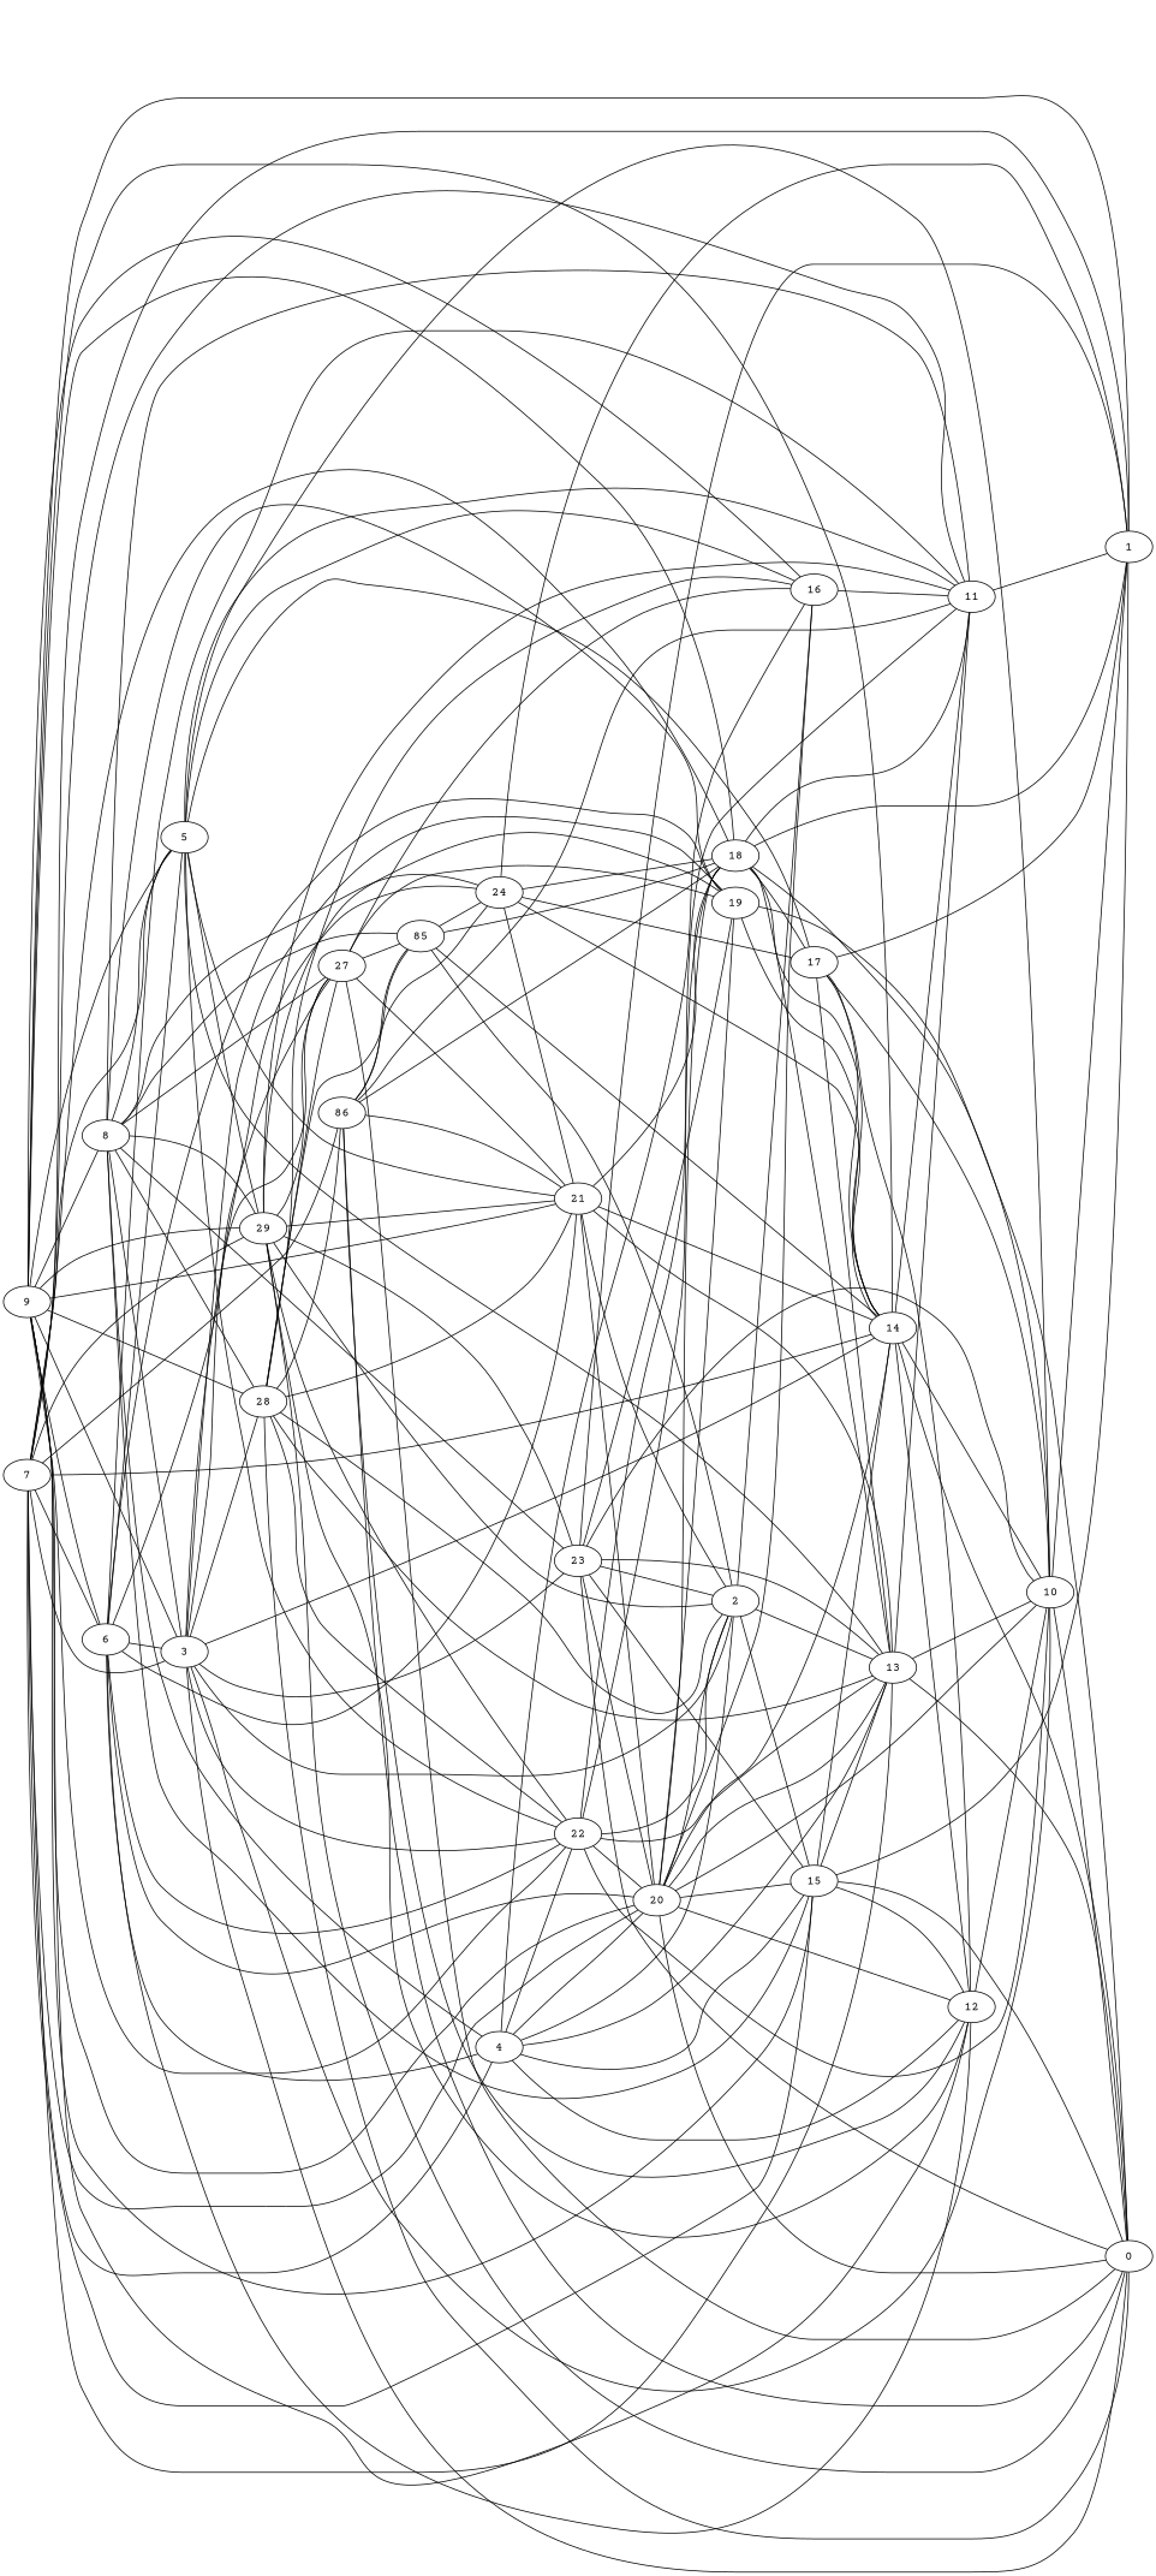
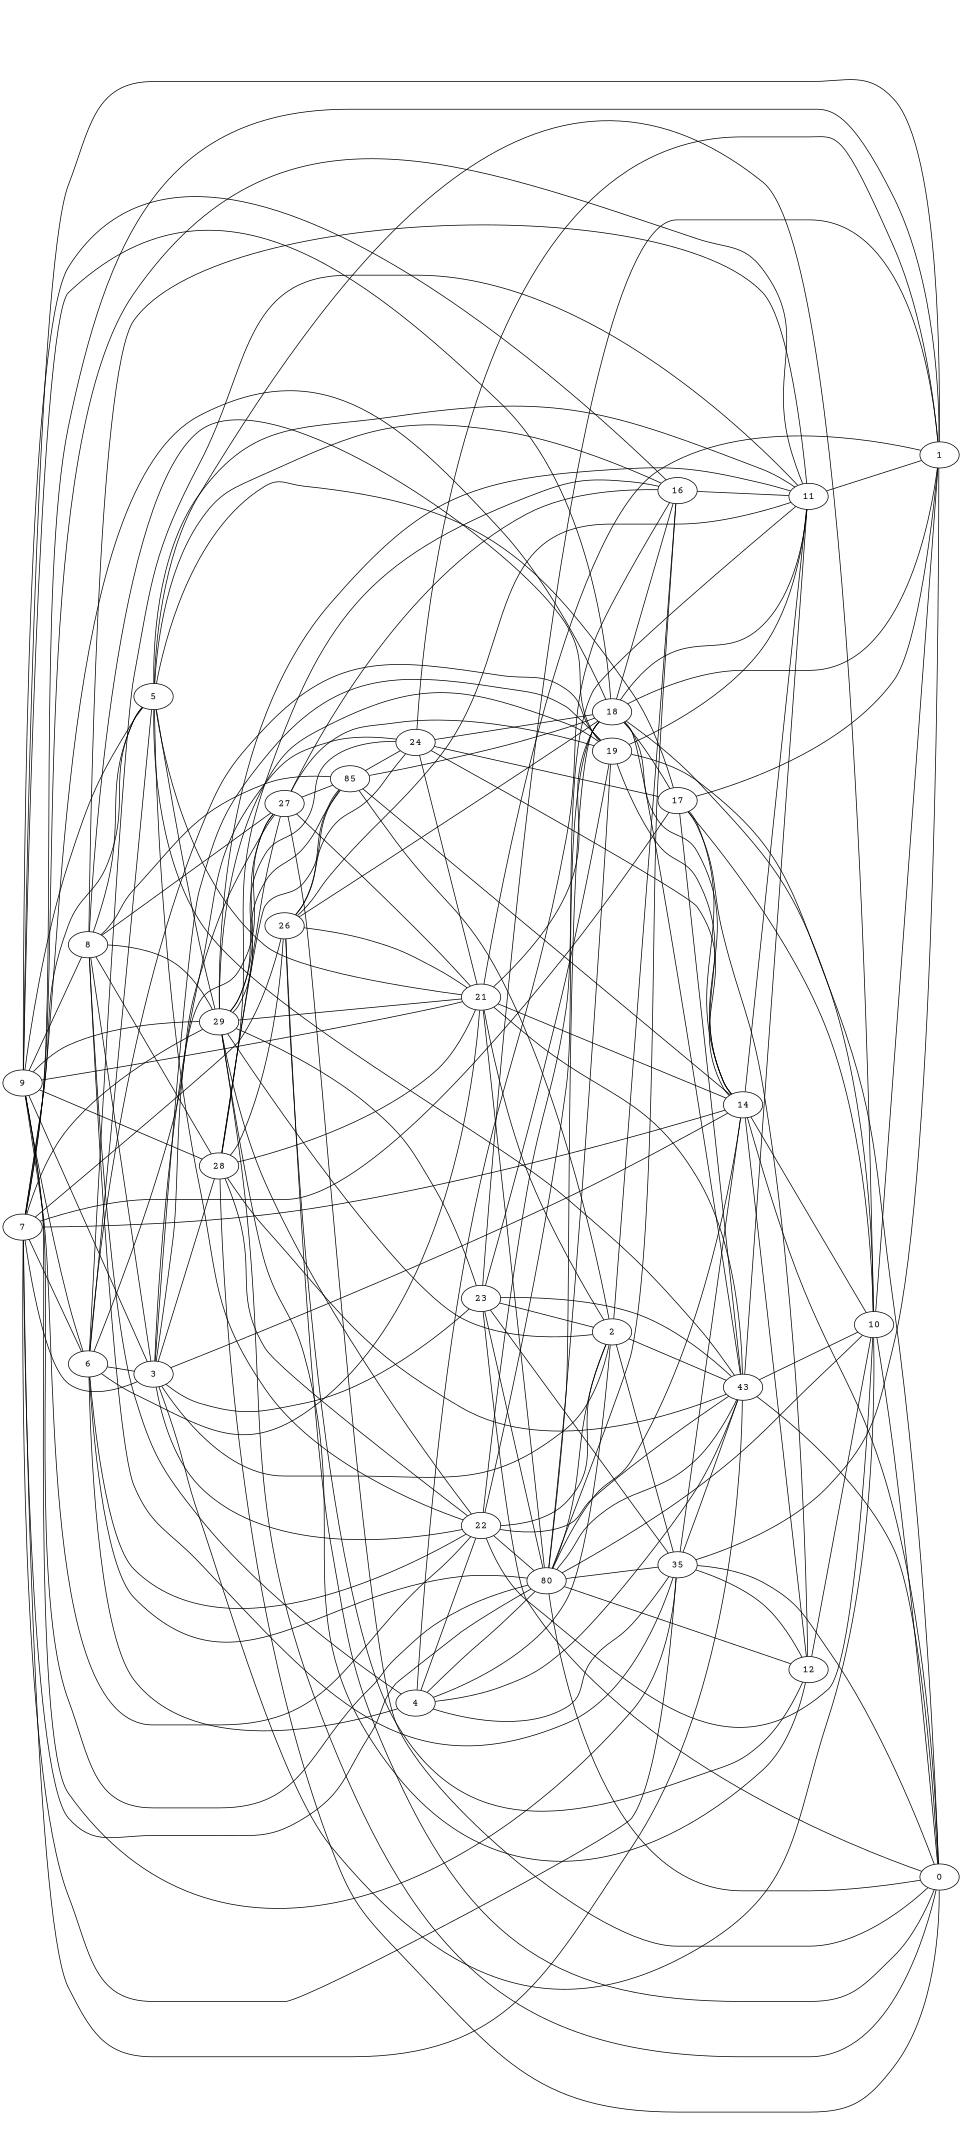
  digraph {
    fontname="Courier Prime"
    rankdir=LR
    node [fontname="Courier Prime"]
    edge [color=black dir=none fontname="Courier Prime"]
    22
    10
-   20
+   20 [label=80]
    2
    11
    18
-   13
+   13 [label=43]
    1
    0
-   15
+   15 [label=35]
    19
    14
    16
    12
    9
    8
    6
    21
    3
    28
    29
    5
    23
    27
    n25 [label=85]
    4
    24
    17
-   26 [label=86]
+   26
    7
    subgraph sub_1 {
      22
      10
      20
      2
      11
      18
      13
      1
      0
      15
      19
      14
      16
      12
      9
      8
      6
      21
      3
      28
      29
      5
      23
      27
      n25
      4
      24
      17
      26
      7
    }
    22 -> 10
    22 -> 20
    22 -> 2
    22 -> 11
    22 -> 18
    22 -> 13
    10 -> 1
    10 -> 0
    20 -> 10
    20 -> 2
    20 -> 18
    20 -> 13
    20 -> 0
    20 -> 15
    20 -> 19
    20 -> 14
    20 -> 16
    20 -> 12
    2 -> 13
    2 -> 15
    2 -> 16
    11 -> 1
    18 -> 10
    18 -> 11
    18 -> 13
    18 -> 1
    18 -> 14
+   18 -> 16
    18 -> 17
    13 -> 10
    13 -> 11
    13 -> 0
    15 -> 13
    15 -> 1
    15 -> 0
    15 -> 14
    15 -> 12
+   19 -> 11
    19 -> 0
    19 -> 14
    14 -> 10
    14 -> 11
    14 -> 0
    14 -> 12
    16 -> 11
    12 -> 10
    9 -> 22
    9 -> 20
    9 -> 18
    9 -> 1
    9 -> 15
-   9 -> 14
    9 -> 16
-   9 -> 12
    9 -> 8
    9 -> 6
    9 -> 21
    9 -> 3
    9 -> 28
    9 -> 29
    9 -> 5
    8 -> 11
    8 -> 15
    8 -> 19
    8 -> 3
    8 -> 28
    8 -> 29
    8 -> 5
-   8 -> 23
    8 -> 27
    8 -> n25
    8 -> 4
    6 -> 22
    6 -> 20
    6 -> 11
    6 -> 19
-   6 -> 12
    6 -> 21
    6 -> 3
    6 -> 5
    6 -> 27
    6 -> 4
    21 -> 20
    21 -> 2
    21 -> 18
    21 -> 13
+   21 -> 1
    21 -> 14
    3 -> 22
    3 -> 10
    3 -> 2
-   3 -> 0
    3 -> 19
    3 -> 14
    3 -> 28
    3 -> 23
    3 -> 27
    3 -> 24
    28 -> 22
-   28 -> 2
    28 -> 13
    28 -> 0
    28 -> 16
    28 -> 21
    28 -> 27
    28 -> n25
    28 -> 26
    29 -> 22
    29 -> 2
    29 -> 11
    29 -> 0
    29 -> 19
    29 -> 12
    29 -> 21
    29 -> 23
    29 -> 27
-   8 -> 24
+   29 -> n25
+   29 -> 24
    5 -> 22
    5 -> 10
    5 -> 11
    5 -> 13
    5 -> 16
    5 -> 21
    5 -> 29
    5 -> 17
-   23 -> 10
    23 -> 20
    23 -> 2
    23 -> 13
    23 -> 1
    23 -> 0
    23 -> 15
    23 -> 19
    27 -> 0
    27 -> 19
    27 -> 16
    27 -> 21
    27 -> n25
    n25 -> 2
    n25 -> 18
    n25 -> 14
    n25 -> 24
    4 -> 22
    4 -> 20
    4 -> 2
    4 -> 13
    4 -> 15
    4 -> 16
-   4 -> 12
    24 -> 18
    24 -> 1
    24 -> 14
    24 -> 21
    24 -> 17
    17 -> 10
    17 -> 13
    17 -> 1
    17 -> 14
    17 -> 12
    26 -> 11
    26 -> 18
    26 -> 0
    26 -> 12
    26 -> 21
    26 -> n25
    26 -> 24
    7 -> 20
    7 -> 11
    7 -> 18
    7 -> 13
    7 -> 1
    7 -> 15
    7 -> 14
    7 -> 6
    7 -> 3
    7 -> 29
    7 -> 5
-   7 -> 4
+   7 -> 17
    7 -> 26
  }
